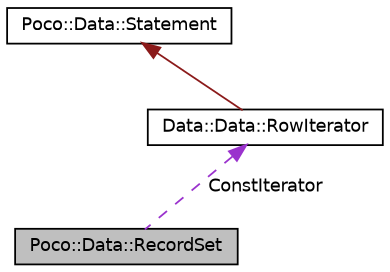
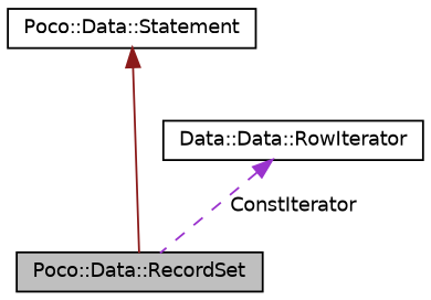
  digraph {
    node [color=black fillcolor=white fontname=Helvetica fontsize=10 shape=record style=filled]
    edge [dir=back fontname=Helvetica fontsize=10 labelfontname=Helvetica labelfontsize=10]
    n1 [fillcolor=grey75 fontcolor=black height=0.2 label="Poco::Data::RecordSet" width=0.4]
    n2 [height=0.2 label="Poco::Data::Statement" width=0.4]
    n3 [height=0.2 label="Data::Data::RowIterator" width=0.4]
-   n2 -> n3 [color=firebrick4 style=solid]
+   n2 -> n1 [color=firebrick4 style=solid]
    n3 -> n1 [color=darkorchid3 label=" ConstIterator" style=dashed]
  }
